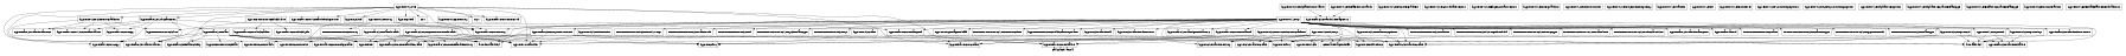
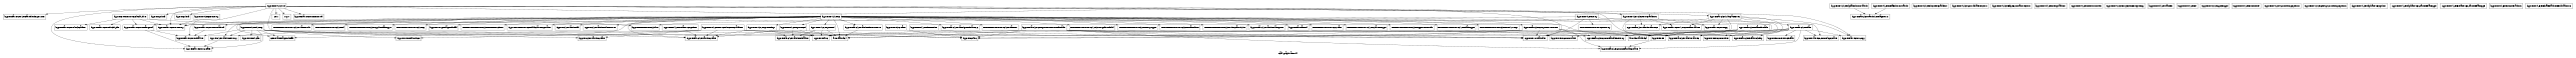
  digraph {
    label="Call graph: ams.ll"
    node [shape=record]
    n1 [label="{hypre_ParCSRRelax}"]
    n2 [label="{hypre_ParVectorCopy}"]
    n3 [label="{hypre_ParCSRMatrixMatvec}"]
    n4 [label="{hypre_MAlloc}"]
    n5 [label="{hypre_MPI_Comm_size}"]
    n6 [label="{hypre_MatvecCommPkgCreate}"]
    n7 [label="{hypre_BoomerAMGRelax}"]
    n8 [label="{hypre_ParCSRCommHandleCreate}"]
    n9 [label="{hypre_ParCSRCommHandleDestroy}"]
    n10 [label="{hypre_Free}"]
    n11 [label="{llvm.fmuladd.f64}"]
    n12 [label="{hypre_ParCSRRelax_Cheby}"]
    n13 [label="{hypre_ParVectorInRangeOf}"]
    n14 [label="{hypre_ParVectorCreate}"]
    n15 [label="{hypre_ParVectorInitialize}"]
    n16 [label="{hypre_ParVectorInDomainOf}"]
    n17 [label="{hypre_ParVectorBlockSplit}"]
    n18 [label="{hypre_AMSCreate}"]
    n19 [label="{hypre_CAlloc}"]
    n20 [label="{HYPRE_BoomerAMGSetMaxIter}"]
    n21 [label="{HYPRE_BoomerAMGSetStrongThreshold}"]
    n22 [label="{HYPRE_BoomerAMGSetInterpType}"]
    n23 [label="{HYPRE_BoomerAMGSetPMaxElmts}"]
    n24 [label="{HYPRE_BoomerAMGSetMinCoarseSize}"]
    n25 [label="{hypre_ParVectorBlockGather}"]
    n26 [label="{hypre_BoomerAMGBlockSolve}"]
    n27 [label="{hypre_BoomerAMGSolve}"]
    n28 [label="{hypre_ParVectorDestroy}"]
    n29 [label="{hypre_ParCSRMatrixFixZeroRows}"]
    n30 [label="{llvm.fabs.f64}"]
    n31 [label="{hypre_ParCSRComputeL1Norms}"]
    n32 [label="{hypre_error_handler}"]
    n33 [label="{hypre_ParCSRMatrixSetDiagRows}"]
    n34 [label="{hypre_AMSSetup}"]
    n35 [label="{hypre_ParCSRMatrixTranspose}"]
    n36 [label="{hypre_ParMatmul}"]
    n37 [label="{HYPRE_BoomerAMGCreate}"]
    n38 [label="{HYPRE_BoomerAMGSetCoarsenType}"]
    n39 [label="{HYPRE_BoomerAMGSetAggNumLevels}"]
    n40 [label="{HYPRE_BoomerAMGSetRelaxType}"]
    n41 [label="{HYPRE_BoomerAMGSetNumSweeps}"]
    n42 [label="{HYPRE_BoomerAMGSetMaxLevels}"]
    n43 [label="{HYPRE_BoomerAMGSetTol}"]
    n44 [label="{HYPRE_BoomerAMGSetCycleRelaxType}"]
    n45 [label="{HYPRE_BoomerAMGSetup}"]
    n46 [label="{hypre_MergeDiagAndOffd}"]
    n47 [label="{HYPRE_BoomerAMGSetNumFunctions}"]
    n48 [label="{hypre_BoomerAMGBuildCoarseOperator}"]
    n49 [label="{hypre_MPI_Allreduce}"]
    n50 [label="{hypre_CSRMatrixAdd}"]
    n51 [label="{hypre_CSRMatrixDeleteZeros}"]
    n52 [label="{hypre_CSRMatrixDestroy}"]
    n53 [label="{hypre_ParCSRMatrixCreate}"]
    n54 [label="{GenerateDiagAndOffd}"]
    n55 [label="{hypre_AMSComputePi}"]
    n56 [label="{hypre_ParCSRMaxEigEstimateCG}"]
    n57 [label="{hypre_AMSComputePixyz}"]
    n58 [label="{hypre_AMSComputeGPi}"]
    n59 [label="{hypre_ParCSRMatrixInitialize}"]
    n60 [label="{hypre_AMSDestroy}"]
    n61 [label="{HYPRE_BoomerAMGDestroy}"]
    n62 [label="{hypre_AMSSetDimension}"]
    n63 [label="{hypre_AMSSetDiscreteGradient}"]
    n64 [label="{hypre_AMSSetCoordinateVectors}"]
    n65 [label="{hypre_AMSSetEdgeConstantVectors}"]
    n66 [label="{hypre_AMSSetInterpolations}"]
    n67 [label="{hypre_AMSSetAlphaPoissonMatrix}"]
    n68 [label="{hypre_AMSSetBetaPoissonMatrix}"]
    n69 [label="{hypre_AMSSetInteriorNodes}"]
    n70 [label="{hypre_AMSSetProjectionFrequency}"]
    n71 [label="{hypre_AMSSetMaxIter}"]
    n72 [label="{hypre_AMSSetTol}"]
+   n73 [label="{hypre_AMSSetCycleType}"]
    n74 [label="{hypre_AMSSetPrintLevel}"]
    n75 [label="{hypre_AMSSetSmoothingOptions}"]
    n76 [label="{hypre_AMSSetChebySmoothingOptions}"]
    n77 [label="{hypre_AMSSetAlphaAMGOptions}"]
    n78 [label="{hypre_AMSSetAlphaAMGCoarseRelaxType}"]
    n79 [label="{hypre_AMSSetBetaAMGOptions}"]
    n80 [label="{hypre_AMSSetBetaAMGCoarseRelaxType}"]
    n81 [label="{hypre_AMSSolve}"]
    n82 [label="{hypre_ParVectorSetPartitioningOwner}"]
    n83 [label="{hypre_MPI_Comm_rank}"]
    n84 [label="{hypre_AMSProjectOutGradients}"]
    n85 [label="{hypre_sprintf}"]
    n86 [label="{hypre_printf}"]
    n87 [label="{pow}"]
    n88 [label="{sqrt}"]
    n89 [label="{hypre_ParVectorInnerProd}"]
    n90 [label="{hypre_ParCSRSubspacePrec}"]
    n91 [label="{hypre_ParCSRMatrixMatvecT}"]
    n92 [label="{hypre_ParVectorSetConstantValues}"]
    n93 [label="{hypre_ParVectorAxpy}"]
    n94 [label="{hypre_AMSGetNumIterations}"]
    n95 [label="{hypre_AMSGetFinalRelativeResidualNorm}"]
    n96 [label="{hypre_AMSConstructDiscreteGradient}"]
    n97 [label="{hypre_CSRMatrixCreate}"]
    n98 [label="{hypre_AMSFEISetup}"]
    n99 [label="{hypre_MPI_Scan}"]
    n100 [label="{hypre_AMSFEIDestroy}"]
    n101 [label="{hypre_ParCSRComputeL1NormsThreads}"]
    n102 [label="{hypre_ParCSRRelaxThreads}"]
    n1 -> n2
    n1 -> n3
    n1 -> n4
    n1 -> n5
    n1 -> n6
    n1 -> n7
    n1 -> n8
    n1 -> n9
    n1 -> n10
    n1 -> n11
    n1 -> n12
    n13 -> n14
    n13 -> n15
-   n16 -> n14
+   n52 -> n14
    n16 -> n15
    n18 -> n19
    n26 -> n13
    n26 -> n17
    n26 -> n25
    n26 -> n27
    n26 -> n28
    n29 -> n30
    n31 -> n4
    n31 -> n8
    n31 -> n9
    n31 -> n10
    n31 -> n11
    n31 -> n19
    n31 -> n30
    n31 -> n32
    n34 -> n3
    n34 -> n6
    n34 -> n11
    n34 -> n13
    n34 -> n16
    n34 -> n20
    n34 -> n21
    n34 -> n22
    n34 -> n23
    n34 -> n24
    n34 -> n28
    n34 -> n29
    n34 -> n30
    n34 -> n31
    n34 -> n35
    n34 -> n36
    n34 -> n37
    n34 -> n38
    n34 -> n39
    n34 -> n40
    n34 -> n41
    n34 -> n42
    n34 -> n43
    n34 -> n44
    n34 -> n45
    n34 -> n46
    n34 -> n47
    n34 -> n48
    n34 -> n49
    n34 -> n50
    n34 -> n51
    n34 -> n52
    n34 -> n53
    n34 -> n54
    n34 -> n55
    n34 -> n56
    n34 -> n57
    n34 -> n58
    n55 -> n4
    n55 -> n30
    n55 -> n59
    n57 -> n30
    n57 -> n53
    n57 -> n59
    n58 -> n4
    n58 -> n30
    n58 -> n53
    n58 -> n59
    n60 -> n10
    n60 -> n28
    n60 -> n32
    n60 -> n61
    n62 -> n32
    n67 -> n33
    n68 -> n33
    n79 -> n53
    n81 -> n2
    n81 -> n3
    n81 -> n14
    n81 -> n15
    n81 -> n28
    n81 -> n32
    n81 -> n82
    n81 -> n83
    n81 -> n84
    n81 -> n85
    n81 -> n86
    n81 -> n87
    n81 -> n88
    n81 -> n89
    n81 -> n90
    n84 -> n3
    n84 -> n27
    n84 -> n91
    n84 -> n92
    n84 -> n93
    n90 -> n1
    n90 -> n2
    n90 -> n3
    n90 -> n32
    n90 -> n91
    n90 -> n92
    n90 -> n93
    n96 -> n4
    n96 -> n19
    n96 -> n32
    n96 -> n52
    n96 -> n53
    n96 -> n54
    n96 -> n97
    n98 -> n4
    n98 -> n14
    n98 -> n15
    n98 -> n19
    n98 -> n49
    n98 -> n52
    n98 -> n53
    n98 -> n54
    n98 -> n97
    n98 -> n99
    n100 -> n28
    n101 -> n8
    n101 -> n9
    n101 -> n10
    n101 -> n11
    n101 -> n19
    n101 -> n30
    n101 -> n32
    n102 -> n5
-   n102 -> n8
+   n10 -> n8
    n102 -> n9
    n102 -> n10
    n102 -> n11
    n102 -> n19
    n102 -> n83
  }
